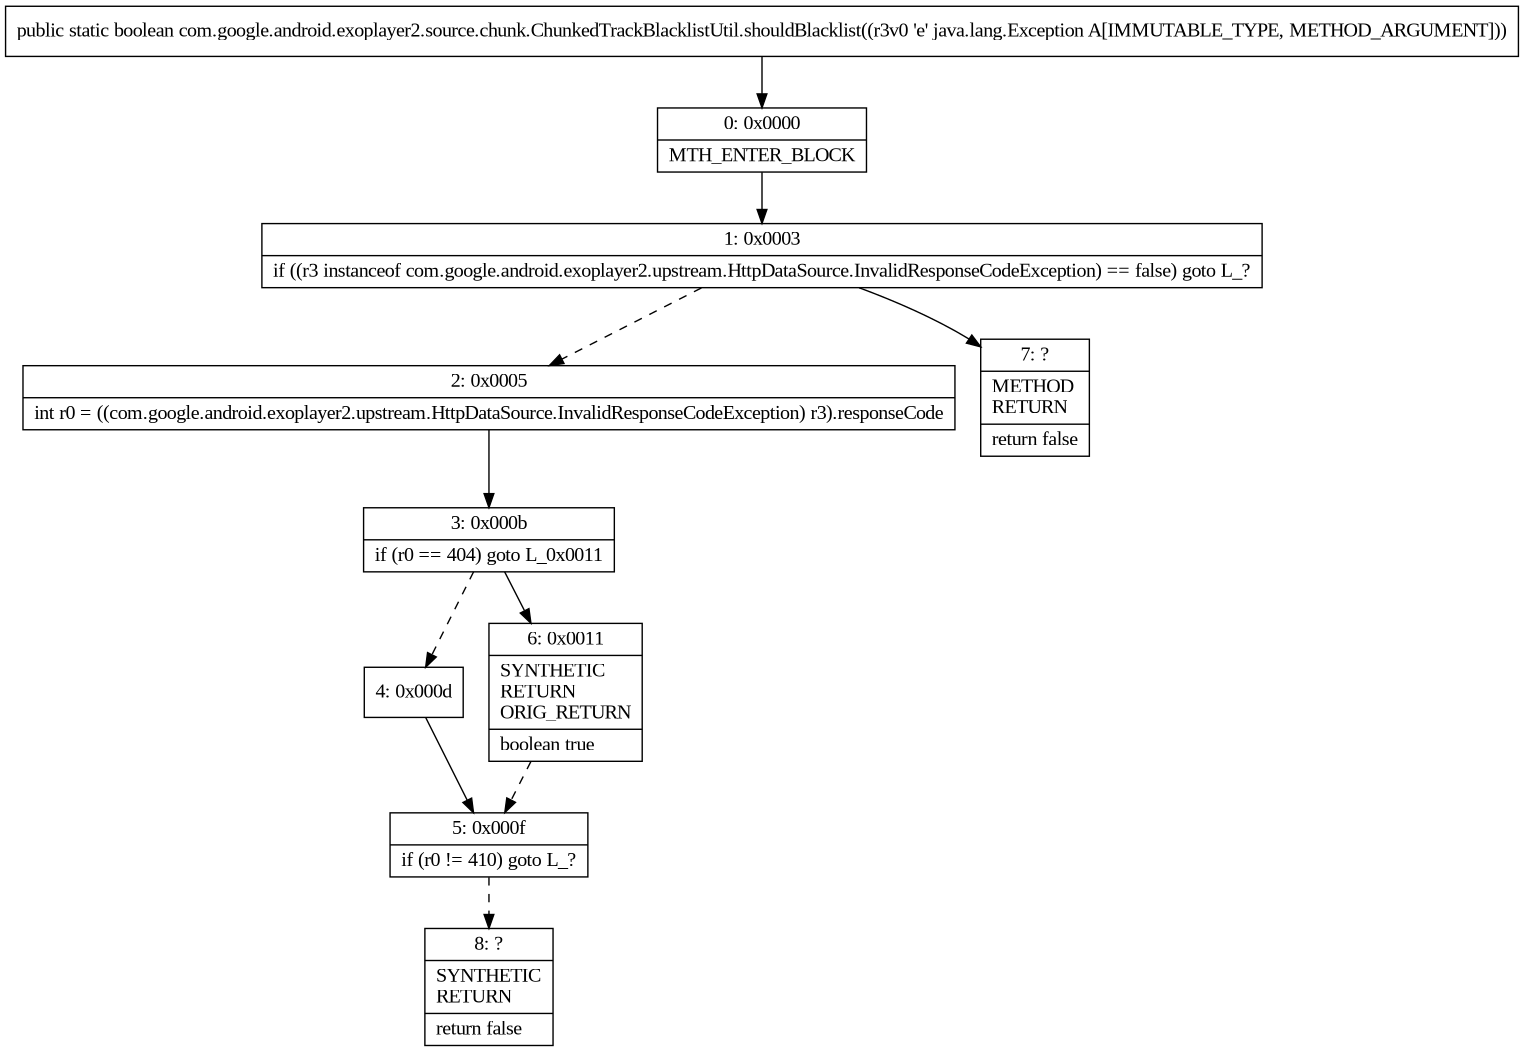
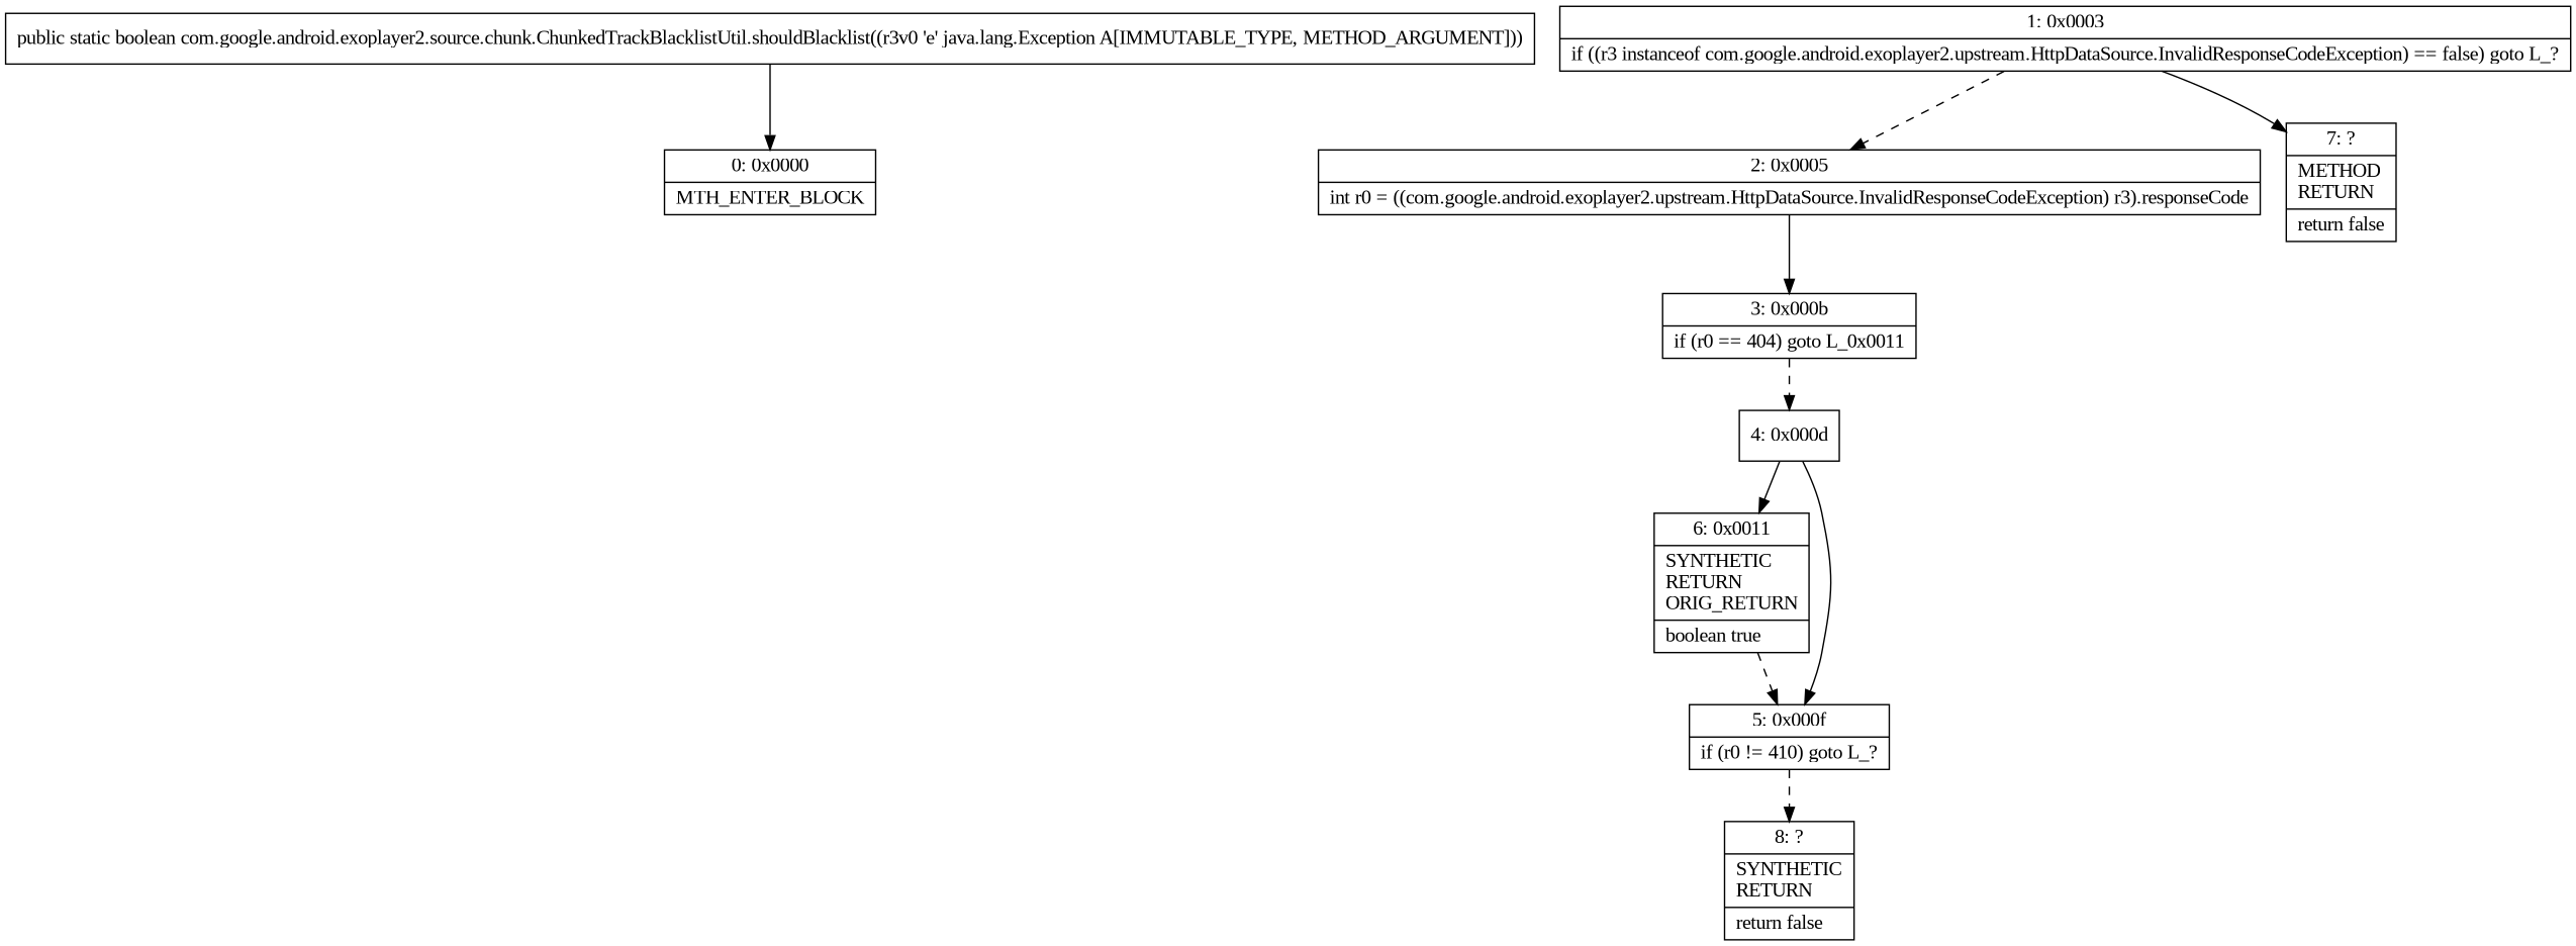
  digraph {
    fontname="Liberation Serif"
    node [fontname="Liberation Serif" shape=record]
    edge [fontname="Liberation Serif"]
    n1 [label="{0\:\ 0x0000|MTH_ENTER_BLOCK\l}"]
    n2 [label="{1\:\ 0x0003|if ((r3 instanceof com.google.android.exoplayer2.upstream.HttpDataSource.InvalidResponseCodeException) == false) goto L_?\l}"]
    n3 [label="{2\:\ 0x0005|int r0 = ((com.google.android.exoplayer2.upstream.HttpDataSource.InvalidResponseCodeException) r3).responseCode\l}"]
    n4 [label="{7\:\ ?|METHOD\lRETURN\l|return false\l}"]
    n5 [label="{3\:\ 0x000b|if (r0 == 404) goto L_0x0011\l}"]
    n6 [label="{4\:\ 0x000d}"]
    n7 [label="{6\:\ 0x0011|SYNTHETIC\lRETURN\lORIG_RETURN\l|boolean true\l}"]
    n8 [label="{5\:\ 0x000f|if (r0 != 410) goto L_?\l}"]
    n9 [label="{8\:\ ?|SYNTHETIC\lRETURN\l|return false\l}"]
    n10 [label="{public static boolean com.google.android.exoplayer2.source.chunk.ChunkedTrackBlacklistUtil.shouldBlacklist((r3v0 'e' java.lang.Exception A[IMMUTABLE_TYPE, METHOD_ARGUMENT])) }"]
-   n1 -> n2
    n2 -> n3 [style=dashed]
    n2 -> n4
    n3 -> n5
    n5 -> n6 [style=dashed]
-   n5 -> n7
+   n6 -> n7
    n6 -> n8
    n7 -> n8 [style=dashed]
    n8 -> n9 [style=dashed]
    n10 -> n1
  }
